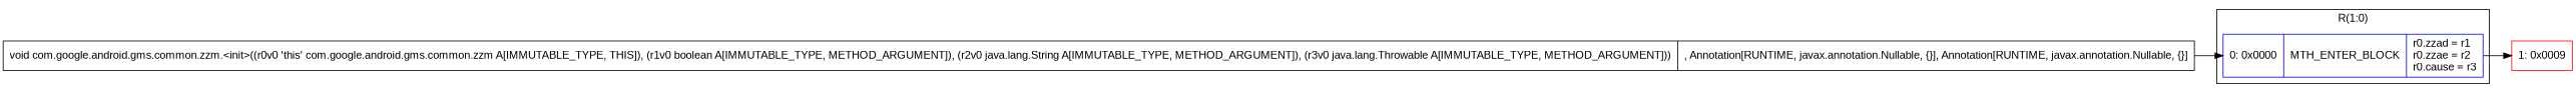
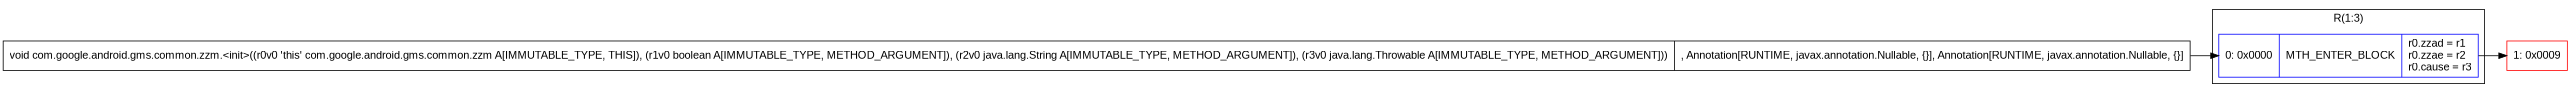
  digraph {
    rankdir=LR
    fontname="Liberation Sans"
    node [shape=record fontname="Liberation Sans"]
    edge [fontname="Liberation Sans"]
    n1 [color=blue label="{0\:\ 0x0000|MTH_ENTER_BLOCK\l|r0.zzad = r1\lr0.zzae = r2\lr0.cause = r3\l}"]
    n2 [color=red label="{1\:\ 0x0009}"]
    n3 [label="{void com.google.android.gms.common.zzm.\<init\>((r0v0 'this' com.google.android.gms.common.zzm A[IMMUTABLE_TYPE, THIS]), (r1v0 boolean A[IMMUTABLE_TYPE, METHOD_ARGUMENT]), (r2v0 java.lang.String A[IMMUTABLE_TYPE, METHOD_ARGUMENT]), (r3v0 java.lang.Throwable A[IMMUTABLE_TYPE, METHOD_ARGUMENT]))  | , Annotation[RUNTIME, javax.annotation.Nullable, \{\}], Annotation[RUNTIME, javax.annotation.Nullable, \{\}]\l}"]
    subgraph cluster_1 {
-     label="R(1:0)"
+     label="R(1:3)"
      n1
    }
    n1 -> n2
    n3 -> n1
  }
